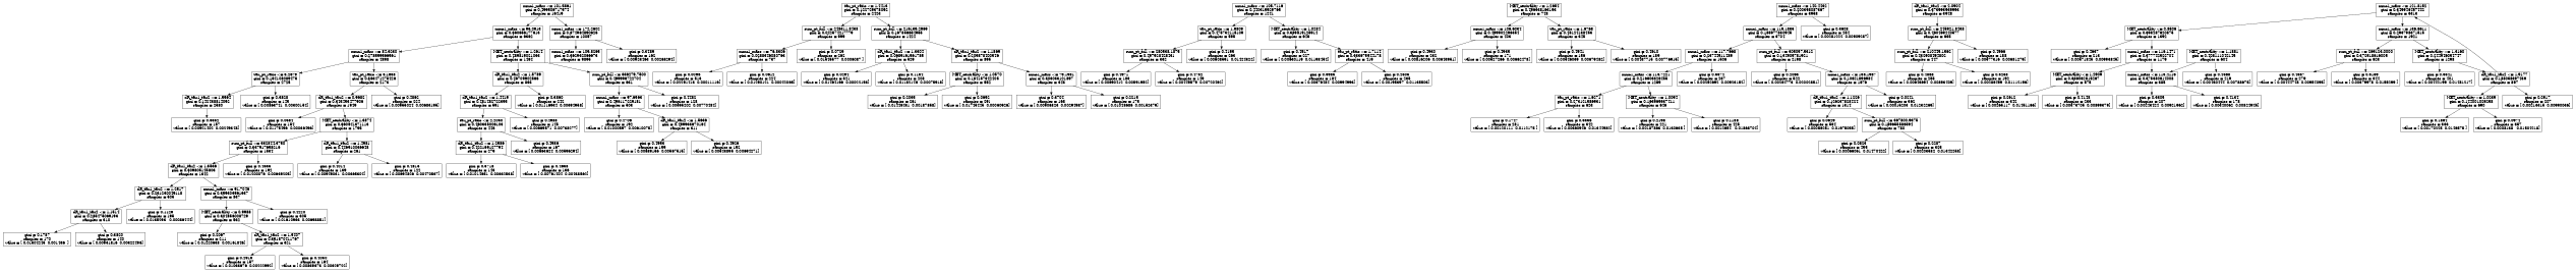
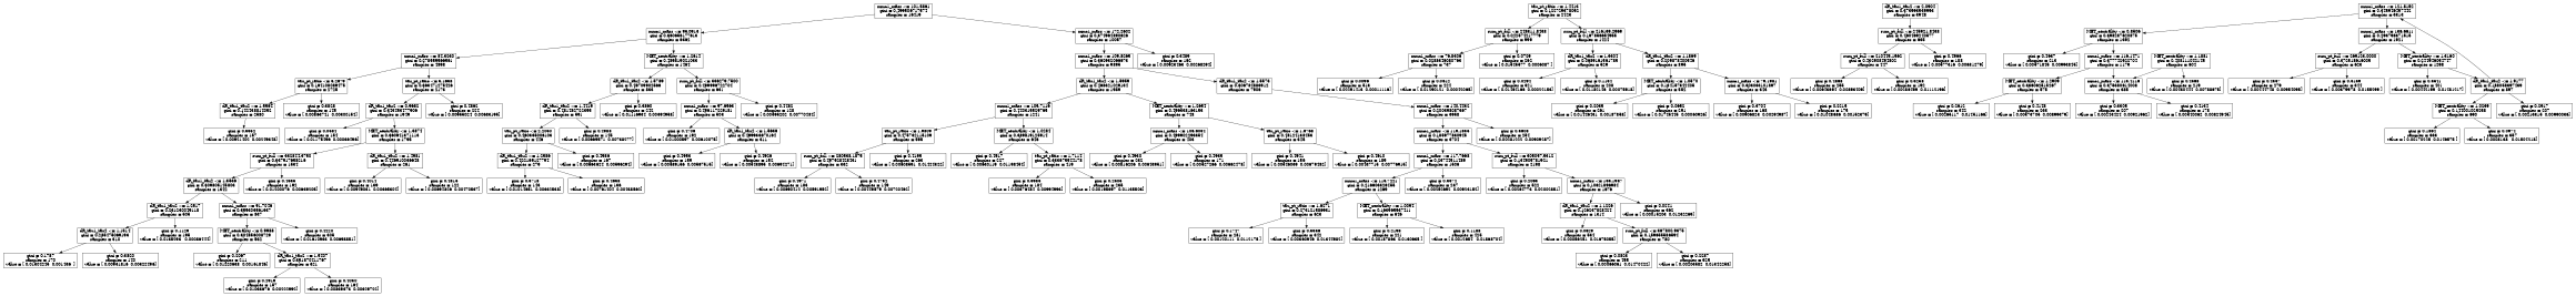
  digraph {
    node [shape=box]
    n1 [label="mmc1_mass <= 101.5861\ngini = 0.499506717574\nsamples = 16419"]
    n2 [label="mmc1_mass <= 95.0913\ngini = 0.360656177613\nsamples = 6362"]
    n3 [label="mmc1_mass <= 172.2602\ngini = 0.374964890626\nsamples = 10057"]
    n4 [label="mmc1_mass <= 84.3230\ngini = 0.278559566561\nsamples = 4898"]
    n5 [label="MET_centrality <= 1.2614\ngini = 0.489819021033\nsamples = 1464"]
    n6 [label="mmc1_mass <= 109.8265\ngini = 0.362932066673\nsamples = 9895"]
    n7 [label="gini = 0.3489\nsamples = 162\nvalue = [ 0.00923463  0.00268294]"]
    n8 [label="tau_pt_ratio <= 3.2679\ngini = 0.164108089475\nsamples = 2725"]
    n9 [label="tau_pt_ratio <= 3.1638\ngini = 0.363471275426\nsamples = 2173"]
    n10 [label="dR_tau1_tau2 <= 1.5789\ngini = 0.46709902566\nsamples = 833"]
    n11 [label="sum_pt_full <= 336279.7500\ngini = 0.499996722704\nsamples = 631"]
    n12 [label="dR_tau1_tau2 <= 1.5564\ngini = 0.142438814052\nsamples = 2580"]
    n13 [label="gini = 0.3828\nsamples = 145\nvalue = [ 0.00863741  0.00300154]"]
    n14 [label="dR_tau1_tau2 <= 0.9682\ngini = 0.343453477906\nsamples = 1949"]
    n15 [label="gini = 0.4862\nsamples = 224\nvalue = [ 0.00955024  0.00683195]"]
    n16 [label="gini = 0.3352\nsamples = 157\nvalue = [ 0.00921402  0.00249348]"]
    n17 [label="tau_pt_ratio <= 1.4413\ngini = 0.122729378052\nsamples = 2423"]
    n18 [label="sum_pt_full <= 248311.8438\ngini = 0.042574217779\nsamples = 999"]
    n19 [label="sum_pt_full <= 216139.2969\ngini = 0.167856654955\nsamples = 1424"]
    n20 [label="mmc1_mass <= 76.8306\ngini = 0.0288346080763\nsamples = 737"]
    n21 [label="gini = 0.0729\nsamples = 262\nvalue = [ 0.01545577  0.0006087 ]"]
    n22 [label="dR_tau1_tau2 <= 1.3304\ngini = 0.0689161561785\nsamples = 529"]
    n23 [label="dR_tau1_tau2 <= 1.1869\ngini = 0.209878400546\nsamples = 895"]
    n24 [label="gini = 0.0096\nsamples = 513\nvalue = [ 0.02291413  0.00011116]"]
    n25 [label="gini = 0.0612\nsamples = 224\nvalue = [ 0.01290121  0.00042065]"]
    n26 [label="gini = 0.0294\nsamples = 321\nvalue = [ 0.01464166  0.00022153]"]
    n27 [label="gini = 0.1134\nsamples = 208\nvalue = [ 0.01182146  0.00075918]"]
    n28 [label="MET_centrality <= 1.0570\ngini = 0.134157342405\nsamples = 552"]
    n29 [label="mmc1_mass <= 79.1981\ngini = 0.303033101897\nsamples = 343"]
    n30 [label="gini = 0.2035\nsamples = 261\nvalue = [ 0.01446431  0.00187858]"]
    n31 [label="gini = 0.0652\nsamples = 291\nvalue = [ 0.01745445  0.00060926]"]
    n32 [label="gini = 0.3704\nsamples = 168\nvalue = [ 0.00906823  0.00294987]"]
    n33 [label="gini = 0.2215\nsamples = 175\nvalue = [ 0.01048686  0.00152379]"]
    n34 [label="gini = 0.0584\nsamples = 154\nvalue = [ 0.01175496  0.00036496]"]
    n35 [label="MET_centrality <= 1.3874\ngini = 0.360641371113\nsamples = 1795"]
    n36 [label="sum_pt_full <= 332844.3750\ngini = 0.337917658216\nsamples = 1534"]
    n37 [label="dR_tau1_tau2 <= 1.4981\ngini = 0.446910036648\nsamples = 261"]
    n38 [label="dR_tau1_tau2 <= 1.3536\ngini = 0.309805145803\nsamples = 1342"]
    n39 [label="gini = 0.4535\nsamples = 192\nvalue = [ 0.01200076  0.00639205]"]
    n40 [label="gini = 0.4014\nsamples = 139\nvalue = [ 0.00949031  0.00365304]"]
    n41 [label="gini = 0.4815\nsamples = 122\nvalue = [ 0.00694826  0.00470537]"]
    n42 [label="dR_tau1_tau2 <= 1.2517\ngini = 0.231230049118\nsamples = 505"]
    n43 [label="mmc1_mass <= 91.7046\ngini = 0.355303561337\nsamples = 837"]
    n44 [label="dR_tau1_tau2 <= 1.1514\ngini = 0.285475069193\nsamples = 310"]
    n45 [label="gini = 0.1129\nsamples = 195\nvalue = [ 0.0135293   0.00086444]"]
    n46 [label="MET_centrality <= 0.9988\ngini = 0.304856008729\nsamples = 532"]
    n47 [label="gini = 0.4220\nsamples = 305\nvalue = [ 0.01610933  0.00698851]"]
    n48 [label="gini = 0.1787\nsamples = 170\nvalue = [ 0.01304245  0.001436  ]"]
    n49 [label="gini = 0.3820\nsamples = 140\nvalue = [ 0.00931816  0.00322496]"]
    n50 [label="gini = 0.2067\nsamples = 211\nvalue = [ 0.01220638  0.00161846]"]
    n51 [label="dR_tau1_tau2 <= 1.5407\ngini = 0.351870411767\nsamples = 321"]
    n52 [label="gini = 0.2919\nsamples = 157\nvalue = [ 0.01033676  0.00222992]"]
    n53 [label="gini = 0.4050\nsamples = 164\nvalue = [ 0.00839373  0.00329722]"]
    n54 [label="dR_tau1_tau2 <= 1.4419\ngini = 0.481482722355\nsamples = 591"]
    n55 [label="gini = 0.3860\nsamples = 242\nvalue = [ 0.01116934  0.00394958]"]
    n56 [label="mmc1_mass <= 97.6563\ngini = 0.496117229181\nsamples = 503"]
    n57 [label="gini = 0.4482\nsamples = 128\nvalue = [ 0.00395202  0.00770484]"]
    n58 [label="tau_pt_ratio <= 2.2050\ngini = 0.460335006103\nsamples = 446"]
    n59 [label="gini = 0.4988\nsamples = 145\nvalue = [ 0.00669571  0.00738277]"]
    n60 [label="dR_tau1_tau2 <= 1.2586\ngini = 0.422169127794\nsamples = 279"]
    n61 [label="gini = 0.4986\nsamples = 167\nvalue = [ 0.00663624  0.00596294]"]
    n62 [label="gini = 0.3718\nsamples = 143\nvalue = [ 0.01014651  0.00332538]"]
    n63 [label="gini = 0.4638\nsamples = 136\nvalue = [ 0.00761404  0.00438562]"]
    n64 [label="gini = 0.4706\nsamples = 192\nvalue = [ 0.01000597  0.00610075]"]
    n65 [label="dR_tau1_tau2 <= 1.5636\ngini = 0.499933670164\nsamples = 311"]
    n66 [label="gini = 0.4953\nsamples = 159\nvalue = [ 0.00689156  0.00567515]"]
    n67 [label="gini = 0.4926\nsamples = 152\nvalue = [ 0.00543895  0.00694271]"]
+   n68 [label="dR_tau1_tau2 <= 1.5959\ngini = 0.468321029134\nsamples = 1989"]
+   n69 [label="dR_tau1_tau2 <= 1.5573\ngini = 0.306784883912\nsamples = 7906"]
    n70 [label="mmc1_mass <= 105.7116\ngini = 0.440315529765\nsamples = 1241"]
    n71 [label="MET_centrality <= 1.2654\ngini = 0.496338163153\nsamples = 748"]
    n72 [label="mmc1_mass <= 140.4432\ngini = 0.200398087367\nsamples = 3958"]
    n73 [label="tau_pt_ratio <= 1.9809\ngini = 0.475732115109\nsamples = 595"]
    n74 [label="MET_centrality <= 1.0284\ngini = 0.389819125914\nsamples = 646"]
    n75 [label="mmc1_mass <= 106.6034\ngini = 0.499902293354\nsamples = 403"]
    n76 [label="tau_pt_ratio <= 1.6768\ngini = 0.48124138453\nsamples = 345"]
    n77 [label="sum_pt_full <= 280538.1875\ngini = 0.497528428431\nsamples = 332"]
    n78 [label="gini = 0.4195\nsamples = 263\nvalue = [ 0.00608591  0.01424322]"]
    n79 [label="gini = 0.4517\nsamples = 227\nvalue = [ 0.00630119  0.01198454]"]
    n80 [label="tau_pt_ratio <= 1.7114\ngini = 0.333675544178\nsamples = 419"]
    n81 [label="gini = 0.4971\nsamples = 183\nvalue = [ 0.00690412  0.00591952]"]
    n82 [label="gini = 0.4732\nsamples = 149\nvalue = [ 0.00449579  0.00720462]"]
    n83 [label="gini = 0.3983\nsamples = 184\nvalue = [ 0.00376484  0.00994993]"]
    n84 [label="gini = 0.2505\nsamples = 235\nvalue = [ 0.00195397  0.01135503]"]
    n85 [label="gini = 0.4930\nsamples = 232\nvalue = [ 0.00816206  0.00643951]"]
    n86 [label="gini = 0.4935\nsamples = 171\nvalue = [ 0.00527266  0.00662478]"]
    n87 [label="gini = 0.4941\nsamples = 156\nvalue = [ 0.00546039  0.00679482]"]
    n88 [label="gini = 0.4610\nsamples = 189\nvalue = [ 0.00437715  0.00776915]"]
    n89 [label="mmc1_mass <= 119.1835\ngini = 0.185977830945\nsamples = 3704"]
    n90 [label="gini = 0.3608\nsamples = 254\nvalue = [ 0.00281222  0.00909287]"]
    n91 [label="dR_tau1_tau2 <= 2.0904\ngini = 0.373593539953\nsamples = 3948"]
    n92 [label="sum_pt_full <= 245921.8438\ngini = 0.460469240577\nsamples = 635"]
    n93 [label="mmc1_mass <= 117.7668\ngini = 0.23744511489\nsamples = 1506"]
    n94 [label="sum_pt_full <= 305057.5312\ngini = 0.134905781921\nsamples = 2198"]
    n95 [label="mmc1_mass <= 113.7221\ngini = 0.216603326455\nsamples = 1269"]
    n96 [label="gini = 0.3374\nsamples = 237\nvalue = [ 0.00252692  0.00923152]"]
    n97 [label="gini = 0.2063\nsamples = 522\nvalue = [ 0.00264773  0.02002851]"]
    n98 [label="mmc1_mass <= 133.1987\ngini = 0.10621896984\nsamples = 1676"]
    n99 [label="tau_pt_ratio <= 1.6271\ngini = 0.273121586931\nsamples = 623"]
    n100 [label="MET_centrality <= 1.0094\ngini = 0.163965537411\nsamples = 646"]
    n101 [label="gini = 0.1747\nsamples = 281\nvalue = [ 0.00120111  0.0112175 ]"]
    n102 [label="gini = 0.3336\nsamples = 342\nvalue = [ 0.00360946  0.01344982]"]
    n103 [label="gini = 0.2198\nsamples = 221\nvalue = [ 0.00187863  0.0130635 ]"]
    n104 [label="gini = 0.1188\nsamples = 425\nvalue = [ 0.0012654   0.01868704]"]
    n105 [label="dR_tau1_tau2 <= 1.1226\ngini = 0.126237828424\nsamples = 1314"]
    n106 [label="gini = 0.0241\nsamples = 362\nvalue = [ 0.00015203  0.01232269]"]
    n107 [label="gini = 0.0629\nsamples = 534\nvalue = [ 0.00056251  0.01675055]"]
    n108 [label="sum_pt_full <= 367800.9375\ngini = 0.159655586594\nsamples = 780"]
    n109 [label="gini = 0.0823\nsamples = 455\nvalue = [ 0.00066061  0.01470422]"]
    n110 [label="gini = 0.2287\nsamples = 325\nvalue = [ 0.00203582  0.01342258]"]
    n111 [label="mmc1_mass <= 121.8152\ngini = 0.345946457442\nsamples = 3313"]
    n112 [label="MET_centrality <= 0.8506\ngini = 0.398287620875\nsamples = 1392"]
    n113 [label="mmc1_mass <= 136.6611\ngini = 0.293798371515\nsamples = 1921"]
    n114 [label="sum_pt_full <= 210445.1562\ngini = 0.432908494802\nsamples = 447"]
    n115 [label="gini = 0.4966\nsamples = 188\nvalue = [ 0.00577316  0.00681279]"]
    n116 [label="gini = 0.4637\nsamples = 213\nvalue = [ 0.00571845  0.00993845]"]
    n117 [label="mmc1_mass <= 116.1471\ngini = 0.377742522704\nsamples = 1179"]
    n118 [label="MET_centrality <= 1.3160\ngini = 0.244946054747\nsamples = 1298"]
    n119 [label="sum_pt_full <= 269123.0000\ngini = 0.372518616005\nsamples = 623"]
    n120 [label="MET_centrality <= 1.2909\ngini = 0.336062515267\nsamples = 575"]
    n121 [label="mmc1_mass <= 113.4116\ngini = 0.375380614008\nsamples = 385"]
    n122 [label="MET_centrality <= 1.1881\ngini = 0.408111042145\nsamples = 604"]
    n123 [label="gini = 0.4568\nsamples = 219\nvalue = [ 0.00430444  0.00788675]"]
    n124 [label="gini = 0.2612\nsamples = 342\nvalue = [ 0.00265117  0.01451166]"]
    n125 [label="gini = 0.4148\nsamples = 233\nvalue = [ 0.00373705  0.00899379]"]
    n126 [label="gini = 0.3305\nsamples = 207\nvalue = [ 0.00243424  0.00921962]"]
    n127 [label="gini = 0.4134\nsamples = 178\nvalue = [ 0.00340062  0.00824945]"]
    n128 [label="dR_tau1_tau2 <= 1.9177\ngini = 0.188058397439\nsamples = 897"]
    n129 [label="gini = 0.3541\nsamples = 401\nvalue = [ 0.00442199  0.01481217]"]
    n130 [label="gini = 0.3159\nsamples = 344\nvalue = [ 0.00379978  0.0155299 ]"]
    n131 [label="gini = 0.4337\nsamples = 279\nvalue = [ 0.00444748  0.00954095]"]
    n132 [label="MET_centrality <= 1.0239\ngini = 0.144001025258\nsamples = 690"]
    n133 [label="gini = 0.2917\nsamples = 207\nvalue = [ 0.00213315  0.00990036]"]
    n134 [label="gini = 0.1864\nsamples = 333\nvalue = [ 0.00170225  0.0146575 ]"]
    n135 [label="gini = 0.0974\nsamples = 357\nvalue = [ 0.0008138   0.01504218]"]
    n136 [label="gini = 0.4868\nsamples = 255\nvalue = [ 0.00643694  0.00893409]"]
    n137 [label="gini = 0.3258\nsamples = 192\nvalue = [ 0.00286499  0.01112196]"]
    n1 -> n2
    n1 -> n3
    n2 -> n4
    n2 -> n5
    n3 -> n6
    n3 -> n7
    n4 -> n8
    n4 -> n9
    n5 -> n10
    n5 -> n11
+   n6 -> n68
+   n6 -> n69
    n8 -> n12
    n8 -> n13
    n9 -> n14
    n9 -> n15
    n10 -> n54
    n10 -> n55
    n11 -> n56
    n11 -> n57
    n12 -> n16
    n14 -> n34
    n14 -> n35
    n17 -> n18
    n17 -> n19
    n18 -> n20
    n18 -> n21
    n19 -> n22
    n19 -> n23
    n20 -> n24
    n20 -> n25
    n22 -> n26
    n22 -> n27
    n23 -> n28
    n23 -> n29
    n28 -> n30
    n28 -> n31
    n29 -> n32
    n29 -> n33
    n35 -> n36
    n35 -> n37
    n36 -> n38
    n36 -> n39
    n37 -> n40
    n37 -> n41
    n38 -> n42
    n38 -> n43
    n42 -> n44
    n42 -> n45
    n43 -> n46
    n43 -> n47
    n44 -> n48
    n44 -> n49
    n46 -> n50
    n46 -> n51
    n51 -> n52
    n51 -> n53
    n54 -> n58
    n54 -> n59
    n56 -> n64
    n56 -> n65
    n58 -> n60
    n58 -> n61
    n60 -> n62
    n60 -> n63
    n65 -> n66
    n65 -> n67
+   n68 -> n70
+   n68 -> n71
+   n69 -> n72
    n70 -> n73
    n70 -> n74
    n71 -> n75
    n71 -> n76
    n72 -> n89
    n72 -> n90
    n73 -> n77
    n73 -> n78
    n74 -> n79
    n74 -> n80
    n75 -> n85
    n75 -> n86
    n76 -> n87
    n76 -> n88
    n77 -> n81
    n77 -> n82
    n80 -> n83
    n80 -> n84
    n89 -> n93
    n89 -> n94
    n91 -> n92
    n92 -> n114
    n92 -> n115
    n93 -> n95
    n93 -> n96
    n94 -> n97
    n94 -> n98
    n95 -> n99
    n95 -> n100
    n98 -> n105
    n98 -> n106
    n99 -> n101
    n99 -> n102
    n100 -> n103
    n100 -> n104
    n105 -> n107
    n105 -> n108
    n108 -> n109
    n108 -> n110
    n111 -> n112
    n111 -> n113
    n112 -> n116
    n112 -> n117
    n113 -> n118
    n113 -> n119
    n114 -> n136
    n114 -> n137
    n117 -> n120
    n117 -> n121
    n118 -> n128
    n118 -> n129
    n119 -> n130
    n119 -> n131
    n120 -> n124
    n120 -> n125
    n121 -> n126
    n121 -> n127
    n122 -> n121
    n122 -> n123
    n128 -> n111
    n128 -> n132
    n128 -> n133
    n132 -> n134
    n132 -> n135
  }
